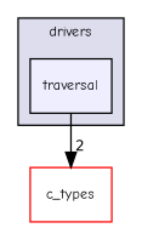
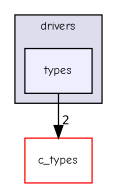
  digraph {
    compound=true
    fontname="Comic Neue"
    node [fontname="Comic Neue" fontsize=10 shape=box style=filled]
-   n1 [fillcolor="#eeeeff" label=traversal pencolor=black]
+   n1 [fillcolor="#eeeeff" label=types pencolor=black]
    n2 [color=red fillcolor=white label=c_types]
    subgraph cluster_1 {
      bgcolor="#ddddee"
      fontsize=10
      label=drivers
      pencolor=black
      n1
    }
    n1 -> n2 [headlabel=2 labeldistance=1.5 labelfontname=Helvetica labelfontsize=10 fontname="Comic Neue"]
  }
